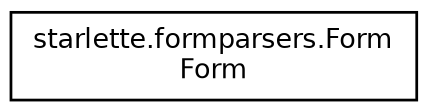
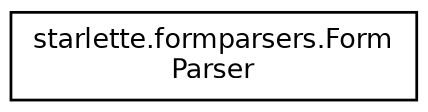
  digraph {
    rankdir=LR
-   n1 [color=black fillcolor=white fontname=Helvetica fontsize=10 height=0.2 label="starlette.formparsers.Form\lForm" shape=record style=filled width=0.4]
+   n1 [color=black fillcolor=white fontname=Helvetica fontsize=10 height=0.2 label="starlette.formparsers.Form\lParser" shape=record style=filled width=0.4]
  }
